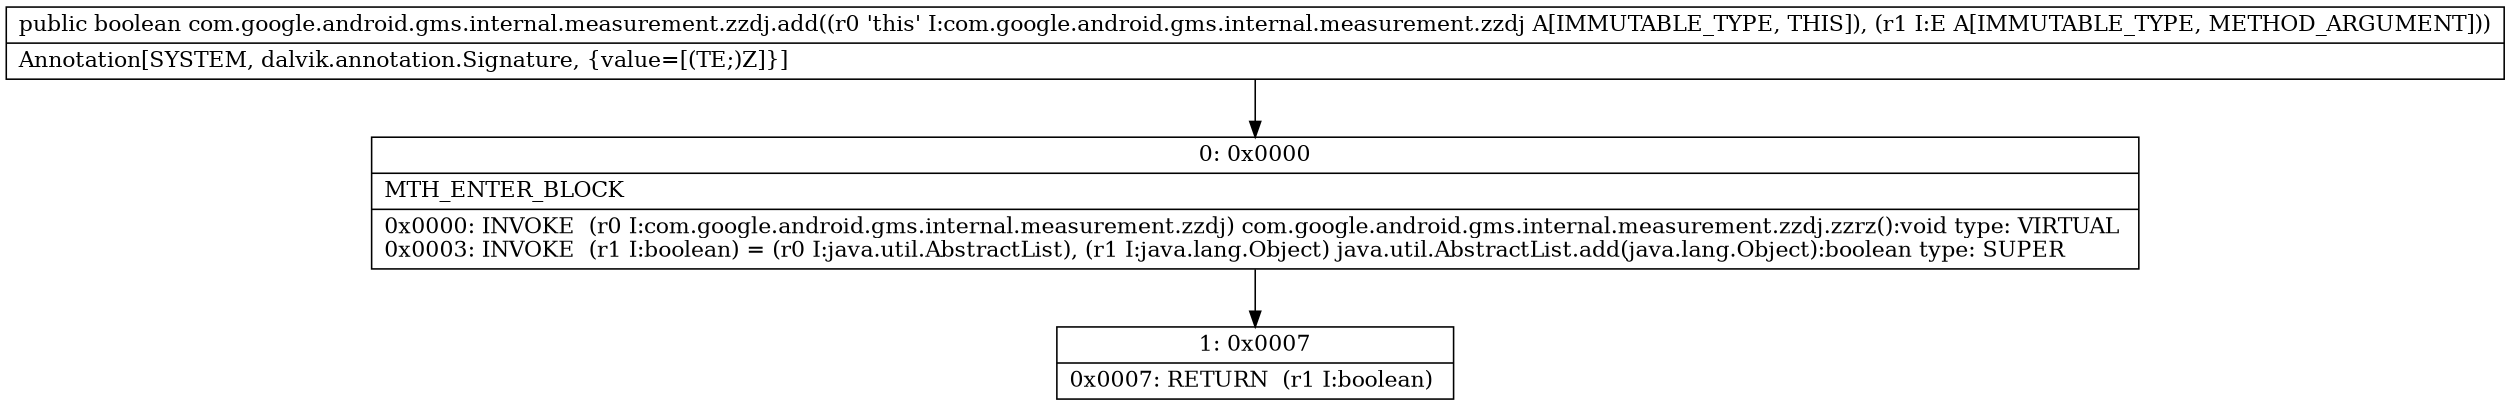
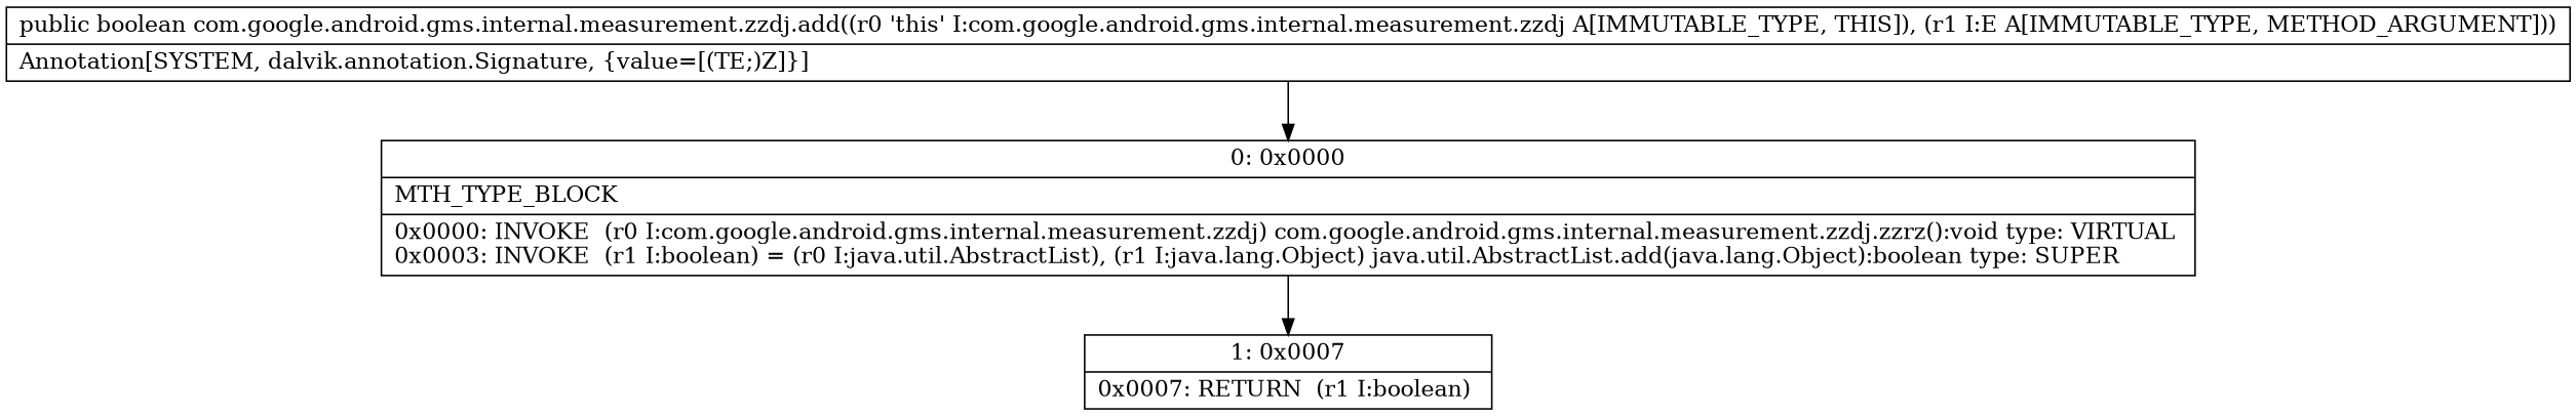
  digraph {
    node [shape=record]
-   n1 [label="{0\:\ 0x0000|MTH_ENTER_BLOCK\l|0x0000: INVOKE  (r0 I:com.google.android.gms.internal.measurement.zzdj) com.google.android.gms.internal.measurement.zzdj.zzrz():void type: VIRTUAL \l0x0003: INVOKE  (r1 I:boolean) = (r0 I:java.util.AbstractList), (r1 I:java.lang.Object) java.util.AbstractList.add(java.lang.Object):boolean type: SUPER \l}"]
+   n1 [label="{0\:\ 0x0000|MTH_TYPE_BLOCK\l|0x0000: INVOKE  (r0 I:com.google.android.gms.internal.measurement.zzdj) com.google.android.gms.internal.measurement.zzdj.zzrz():void type: VIRTUAL \l0x0003: INVOKE  (r1 I:boolean) = (r0 I:java.util.AbstractList), (r1 I:java.lang.Object) java.util.AbstractList.add(java.lang.Object):boolean type: SUPER \l}"]
    n2 [label="{1\:\ 0x0007|0x0007: RETURN  (r1 I:boolean) \l}"]
    n3 [label="{public boolean com.google.android.gms.internal.measurement.zzdj.add((r0 'this' I:com.google.android.gms.internal.measurement.zzdj A[IMMUTABLE_TYPE, THIS]), (r1 I:E A[IMMUTABLE_TYPE, METHOD_ARGUMENT]))  | Annotation[SYSTEM, dalvik.annotation.Signature, \{value=[(TE;)Z]\}]\l}"]
    n1 -> n2
    n3 -> n1
  }
